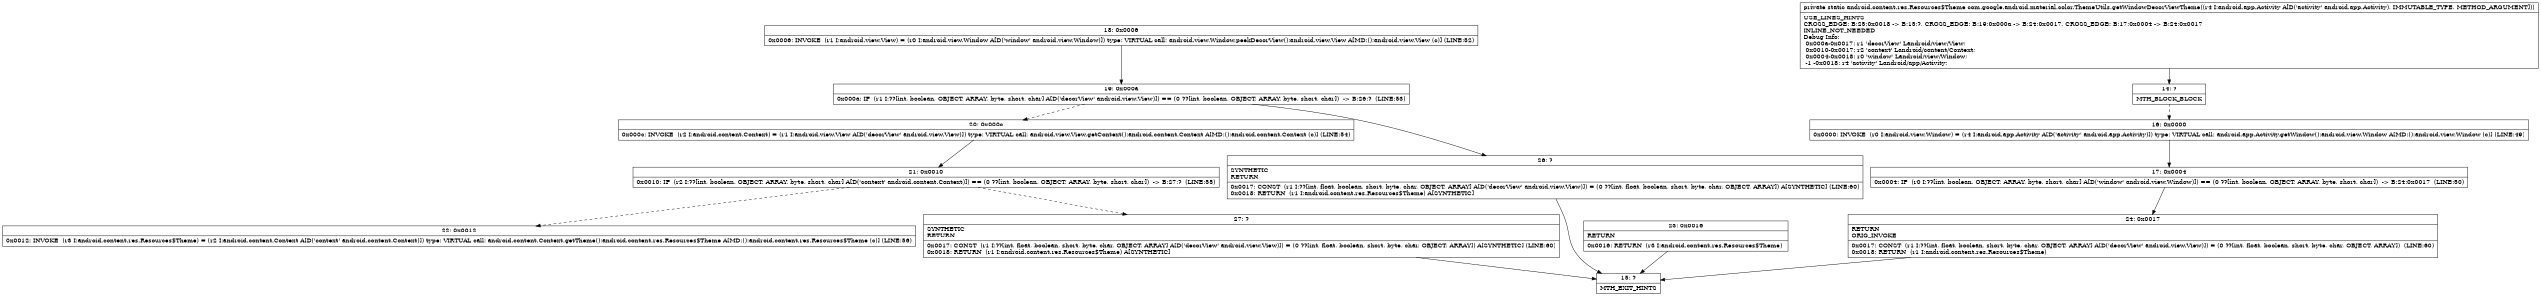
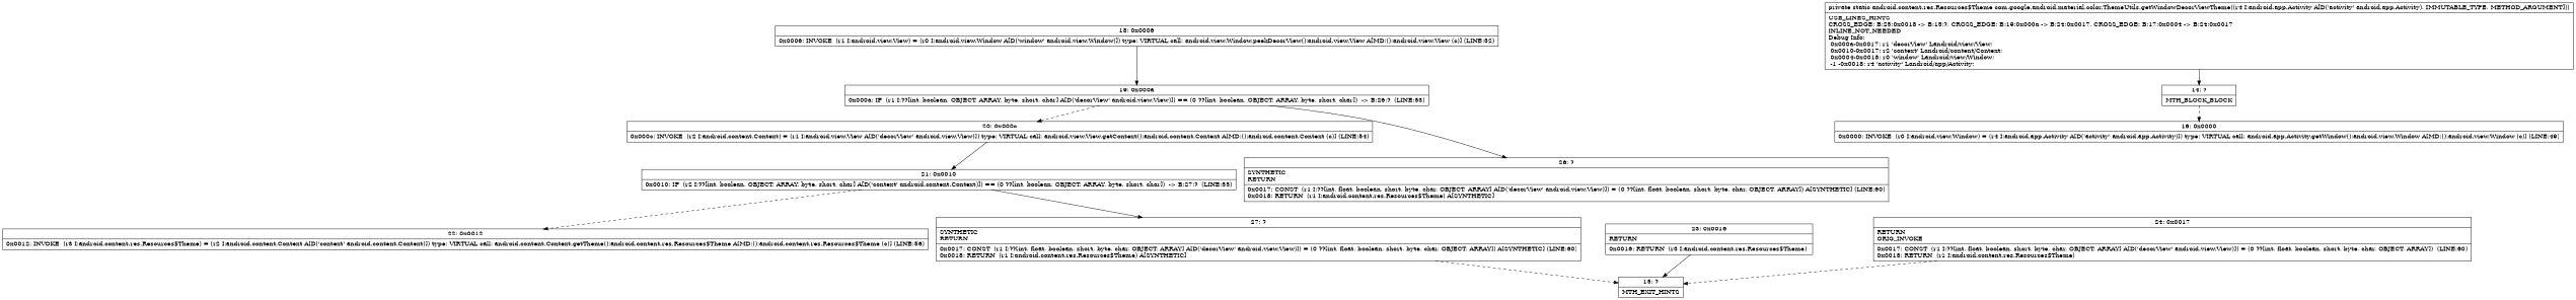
  digraph {
    node [shape=record]
    n1 [label="{14\:\ ?|MTH_BLOCK_BLOCK\l}"]
    n2 [label="{16\:\ 0x0000|0x0000: INVOKE  (r0 I:android.view.Window) = (r4 I:android.app.Activity A[D('activity' android.app.Activity)]) type: VIRTUAL call: android.app.Activity.getWindow():android.view.Window A[MD:():android.view.Window (c)] (LINE:49)\l}"]
-   n3 [label="{17\:\ 0x0004|0x0004: IF  (r0 I:??[int, boolean, OBJECT, ARRAY, byte, short, char] A[D('window' android.view.Window)]) == (0 ??[int, boolean, OBJECT, ARRAY, byte, short, char])  \-\> B:24:0x0017  (LINE:50)\l}"]
    n4 [label="{24\:\ 0x0017|RETURN\lORIG_INVOKE\l|0x0017: CONST  (r1 I:??[int, float, boolean, short, byte, char, OBJECT, ARRAY] A[D('decorView' android.view.View)]) = (0 ??[int, float, boolean, short, byte, char, OBJECT, ARRAY])  (LINE:60)\l0x0018: RETURN  (r1 I:android.content.res.Resources$Theme) \l}"]
    n5 [label="{18\:\ 0x0006|0x0006: INVOKE  (r1 I:android.view.View) = (r0 I:android.view.Window A[D('window' android.view.Window)]) type: VIRTUAL call: android.view.Window.peekDecorView():android.view.View A[MD:():android.view.View (c)] (LINE:52)\l}"]
    n6 [label="{19\:\ 0x000a|0x000a: IF  (r1 I:??[int, boolean, OBJECT, ARRAY, byte, short, char] A[D('decorView' android.view.View)]) == (0 ??[int, boolean, OBJECT, ARRAY, byte, short, char])  \-\> B:26:?  (LINE:53)\l}"]
    n7 [label="{15\:\ ?|MTH_EXIT_HINTS\l}"]
    n8 [label="{20\:\ 0x000c|0x000c: INVOKE  (r2 I:android.content.Context) = (r1 I:android.view.View A[D('decorView' android.view.View)]) type: VIRTUAL call: android.view.View.getContext():android.content.Context A[MD:():android.content.Context (c)] (LINE:54)\l}"]
    n9 [label="{26\:\ ?|SYNTHETIC\lRETURN\l|0x0017: CONST  (r1 I:??[int, float, boolean, short, byte, char, OBJECT, ARRAY] A[D('decorView' android.view.View)]) = (0 ??[int, float, boolean, short, byte, char, OBJECT, ARRAY]) A[SYNTHETIC] (LINE:60)\l0x0018: RETURN  (r1 I:android.content.res.Resources$Theme) A[SYNTHETIC]\l}"]
    n10 [label="{21\:\ 0x0010|0x0010: IF  (r2 I:??[int, boolean, OBJECT, ARRAY, byte, short, char] A[D('context' android.content.Context)]) == (0 ??[int, boolean, OBJECT, ARRAY, byte, short, char])  \-\> B:27:?  (LINE:55)\l}"]
    n11 [label="{22\:\ 0x0012|0x0012: INVOKE  (r3 I:android.content.res.Resources$Theme) = (r2 I:android.content.Context A[D('context' android.content.Context)]) type: VIRTUAL call: android.content.Context.getTheme():android.content.res.Resources$Theme A[MD:():android.content.res.Resources$Theme (c)] (LINE:56)\l}"]
    n12 [label="{27\:\ ?|SYNTHETIC\lRETURN\l|0x0017: CONST  (r1 I:??[int, float, boolean, short, byte, char, OBJECT, ARRAY] A[D('decorView' android.view.View)]) = (0 ??[int, float, boolean, short, byte, char, OBJECT, ARRAY]) A[SYNTHETIC] (LINE:60)\l0x0018: RETURN  (r1 I:android.content.res.Resources$Theme) A[SYNTHETIC]\l}"]
    n13 [label="{23\:\ 0x0016|RETURN\l|0x0016: RETURN  (r3 I:android.content.res.Resources$Theme) \l}"]
    n14 [label="{private static android.content.res.Resources$Theme com.google.android.material.color.ThemeUtils.getWindowDecorViewTheme((r4 I:android.app.Activity A[D('activity' android.app.Activity), IMMUTABLE_TYPE, METHOD_ARGUMENT]))  | USE_LINES_HINTS\lCROSS_EDGE: B:25:0x0018 \-\> B:15:?, CROSS_EDGE: B:19:0x000a \-\> B:24:0x0017, CROSS_EDGE: B:17:0x0004 \-\> B:24:0x0017\lINLINE_NOT_NEEDED\lDebug Info:\l  0x000a\-0x0017: r1 'decorView' Landroid\/view\/View;\l  0x0010\-0x0017: r2 'context' Landroid\/content\/Context;\l  0x0004\-0x0018: r0 'window' Landroid\/view\/Window;\l  \-1 \-0x0018: r4 'activity' Landroid\/app\/Activity;\l}"]
    n1 -> n2 [style=dashed]
-   n2 -> n3
-   n3 -> n4
-   n4 -> n7
+   n4 -> n7 [style=dashed]
    n5 -> n6
    n6 -> n8 [style=dashed]
    n6 -> n9
    n8 -> n10
-   n9 -> n7
    n10 -> n11 [style=dashed]
-   n10 -> n12 [style=dashed]
-   n12 -> n7
+   n10 -> n12
+   n12 -> n7 [style=dashed]
    n13 -> n7
    n14 -> n1
  }
